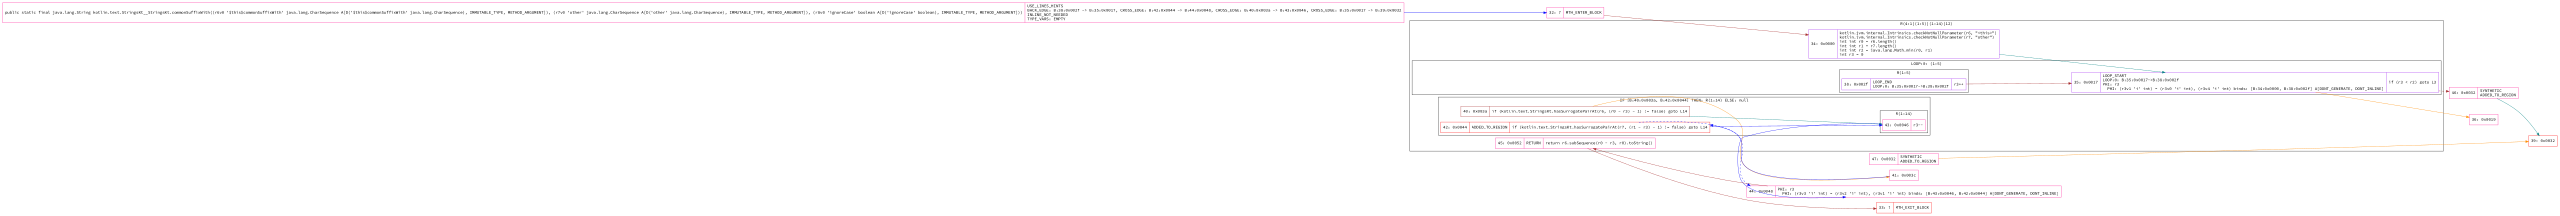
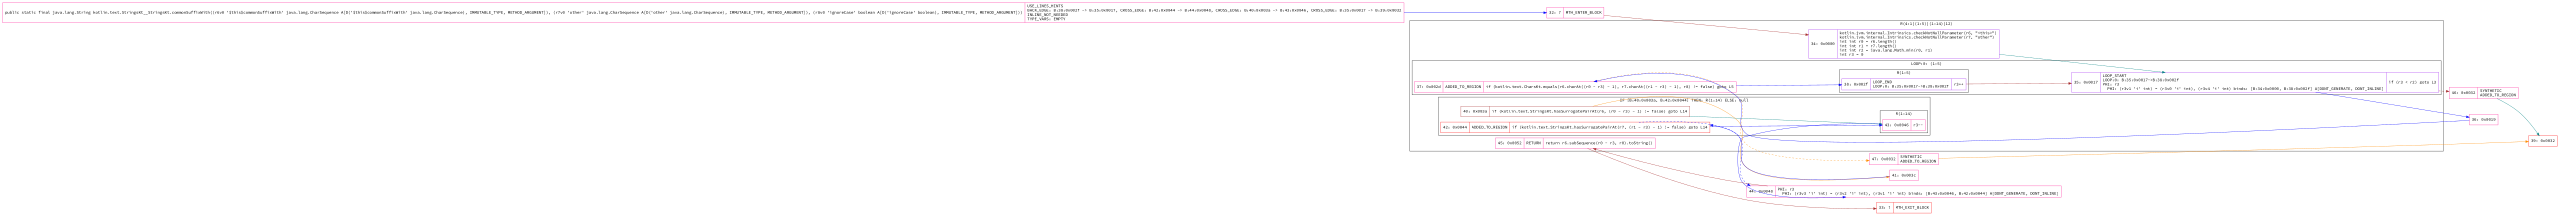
  digraph {
    fontname="Source Code Pro"
    rankdir=LR
    node [color=deeppink fontname="Source Code Pro" shape=record]
    edge [color=blue fontname="Source Code Pro"]
    n1 [color=purple label="{38\:\ 0x002f|LOOP_END\lLOOP:0: B:35:0x0017\-\>B:38:0x002f\l|r3++\l}"]
    n2 [color=purple label="{35\:\ 0x0017|LOOP_START\lLOOP:0: B:35:0x0017\-\>B:38:0x002f\lPHI: r3 \l  PHI: (r3v1 'i' int) = (r3v0 'i' int), (r3v4 'i' int) binds: [B:34:0x0000, B:38:0x002f] A[DONT_GENERATE, DONT_INLINE]\l|if (r3 \< r2) goto L3\l}"]
+   n3 [label="{37\:\ 0x002d|ADDED_TO_REGION\l|if (kotlin.text.CharsKt.equals(r6.charAt((r0 \- r3) \- 1), r7.charAt((r1 \- r3) \- 1), r8) != false) goto L5\l}"]
    n4 [label="{43\:\ 0x0046|r3\-\-\l}"]
    n5 [color=brown label="{40\:\ 0x003a|if (kotlin.text.StringsKt.hasSurrogatePairAt(r6, (r0 \- r3) \- 1) != false) goto L14\l}"]
    n6 [color=red label="{42\:\ 0x0044|ADDED_TO_REGION\l|if (kotlin.text.StringsKt.hasSurrogatePairAt(r7, (r1 \- r3) \- 1) != false) goto L14\l}"]
    n7 [color=purple label="{34\:\ 0x0000|kotlin.jvm.internal.Intrinsics.checkNotNullParameter(r6, \"\<this\>\")\lkotlin.jvm.internal.Intrinsics.checkNotNullParameter(r7, \"other\")\lint int r0 = r6.length()\lint int r1 = r7.length()\lint int r2 = java.lang.Math.min(r0, r1)\lint r3 = 0\l}"]
    n8 [label="{45\:\ 0x0052|RETURN\l|return r6.subSequence(r0 \- r3, r0).toString()\l}"]
    n9 [label="{36\:\ 0x0019}"]
    n10 [label="{46\:\ 0x0032|SYNTHETIC\lADDED_TO_REGION\l}"]
    n11 [label="{47\:\ 0x0032|SYNTHETIC\lADDED_TO_REGION\l}"]
    n12 [label="{44\:\ 0x0048|PHI: r3 \l  PHI: (r3v3 'i' int) = (r3v2 'i' int), (r3v1 'i' int) binds: [B:43:0x0046, B:42:0x0044] A[DONT_GENERATE, DONT_INLINE]\l}"]
    n13 [label="{41\:\ 0x003c}"]
    n14 [color=red label="{33\:\ ?|MTH_EXIT_BLOCK\l}"]
    n15 [color=red label="{39\:\ 0x0032}"]
    n16 [label="{32\:\ ?|MTH_ENTER_BLOCK\l}"]
    n17 [label="{public static final java.lang.String kotlin.text.StringsKt__StringsKt.commonSuffixWith((r6v0 '$this$commonSuffixWith' java.lang.CharSequence A[D('$this$commonSuffixWith' java.lang.CharSequence), IMMUTABLE_TYPE, METHOD_ARGUMENT]), (r7v0 'other' java.lang.CharSequence A[D('other' java.lang.CharSequence), IMMUTABLE_TYPE, METHOD_ARGUMENT]), (r8v0 'ignoreCase' boolean A[D('ignoreCase' boolean), IMMUTABLE_TYPE, METHOD_ARGUMENT]))  | USE_LINES_HINTS\lBACK_EDGE: B:38:0x002f \-\> B:35:0x0017, CROSS_EDGE: B:42:0x0044 \-\> B:44:0x0048, CROSS_EDGE: B:40:0x003a \-\> B:43:0x0046, CROSS_EDGE: B:35:0x0017 \-\> B:39:0x0032\lINLINE_NOT_NEEDED\lTYPE_VARS: EMPTY\l}"]
    subgraph cluster_1 {
      label="R(4:1|(1:5)|(1:14)|12)"
      n7
      n8
      subgraph cluster_2 {
        label="LOOP:0: (1:5)"
        n2
+       n3
        subgraph cluster_3 {
          label="R(1:5)"
          n1
        }
      }
      subgraph cluster_4 {
        label="IF [B:40:0x003a, B:42:0x0044] THEN: R(1:14) ELSE: null"
        n5
        n6
        subgraph cluster_5 {
          label="R(1:14)"
          n4
        }
      }
    }
    n1 -> n2 [color=brown]
-   n2 -> n9 [color=darkorange]
+   n2 -> n9
    n2 -> n10 [color=brown style=dashed]
+   n3 -> n1
+   n3 -> n11 [color=darkorange style=dashed]
    n4 -> n12
    n5 -> n4 [color=teal]
    n5 -> n13 [color=darkorange style=solid]
    n6 -> n4
    n6 -> n12 [style=dashed]
    n7 -> n2 [color=teal]
    n8 -> n14 [color=brown]
+   n9 -> n3
    n10 -> n15 [color=teal]
    n11 -> n15 [color=darkorange]
    n12 -> n8 [color=brown]
    n13 -> n6
    n16 -> n7 [color=brown]
    n17 -> n16
  }
